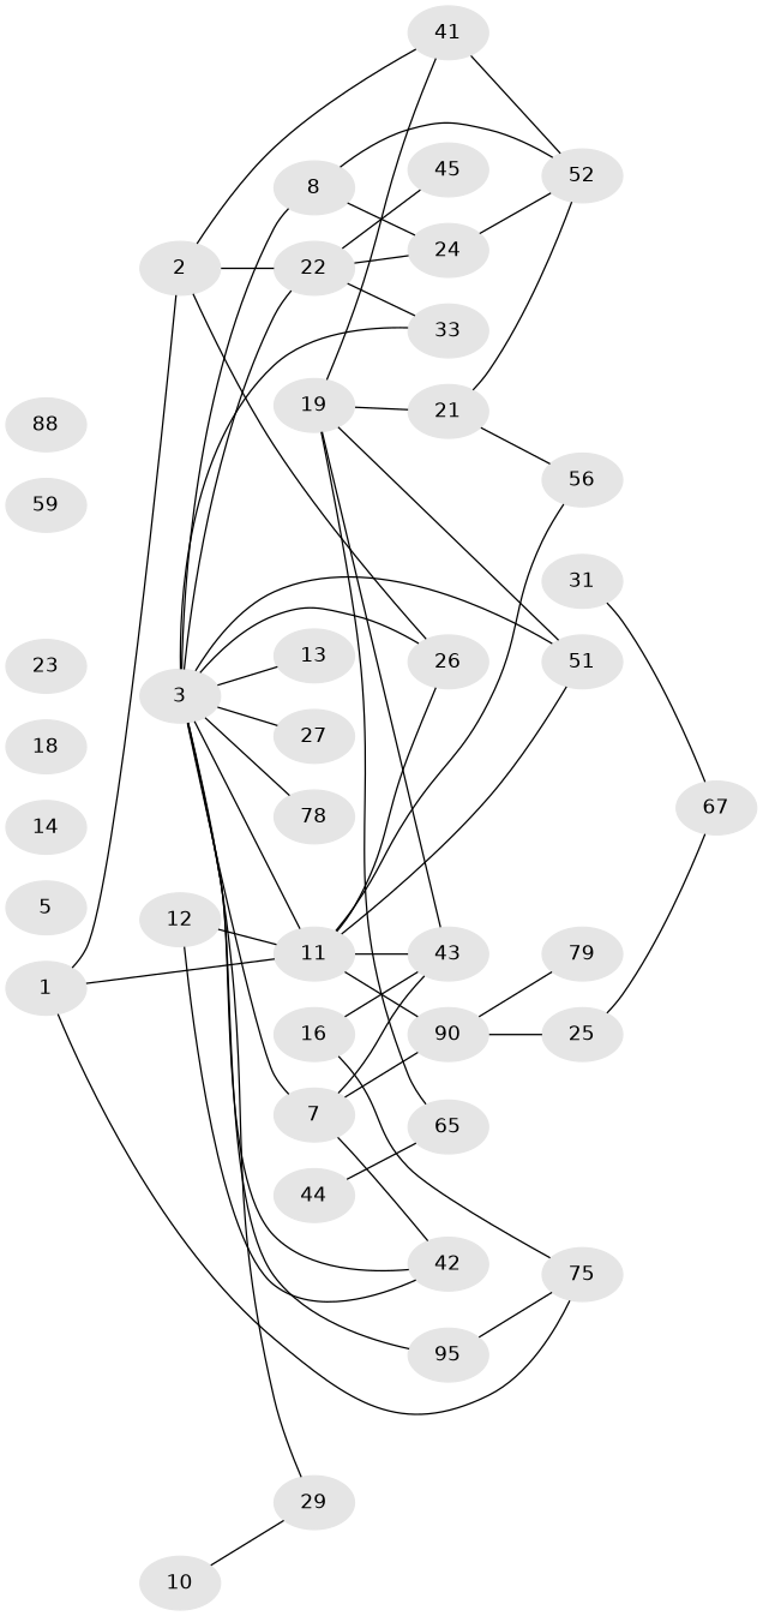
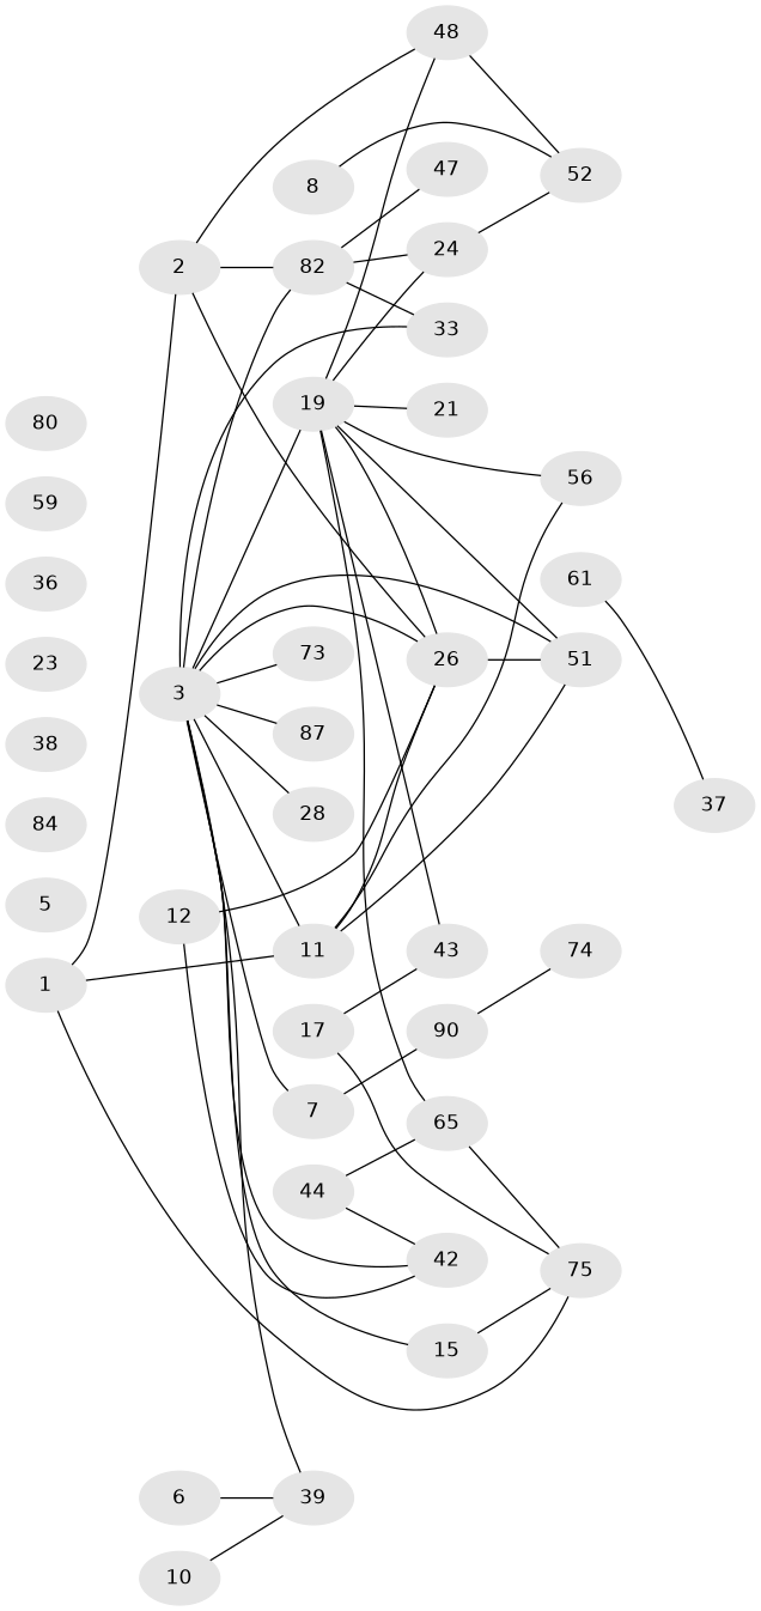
  graph {
    fontname="DejaVu Sans"
    rankdir=LR
    node [color=gray90 fontname="DejaVu Sans" style=filled]
    edge [fontname="DejaVu Sans"]
    1 [super="+62"]
    2 [super="+37"]
    11 [super="+30"]
    75
-   22 [super="+34+61"]
+   22 [super="+34+61" label=82]
    26 [super="+64+40+84"]
-   48 [super="+76" label=41]
+   48 [super="+76"]
    51 [super="+54"]
    n9 [label=90 super="+57"]
    43 [super="+46"]
    56
    33
    24
-   47 [label=45]
+   47
    52
    3 [super="+73+9+4"]
    7 [super="+68+69"]
    8
-   13
-   15 [super="+89" label=95]
-   27 [super="+66"]
-   28 [label=78]
-   29 [super="+35"]
+   13 [label=73]
+   15 [super="+89"]
+   27 [super="+66" label=87]
+   28
+   29 [super="+35" label=39]
    42 [super="+78"]
    5
-   25 [super="+32"]
-   79
+   6
+   79 [label=74]
    10
    12 [super="+58"]
-   14
-   17 [super="+38" label=16]
-   18
+   14 [label=84]
+   17 [super="+38"]
+   18 [label=38]
    19 [super="+39"]
    21
    65 [super="+81"]
-   67
+   67 [label=37]
    23
-   31 [super="+88"]
+   31 [super="+88" label=61]
+   36
    44 [super="+50"]
    59
-   80 [label=88]
+   80
    1 -- 2
    1 -- 11
    1 -- 75
    2 -- 22 [weight=2]
    2 -- 26
    2 -- 48
    11 -- 26
    11 -- 51
-   11 -- n9
-   11 -- 43
    11 -- 56
    22 -- 33
    22 -- 24
    22 -- 47
+   26 -- 51
    48 -- 52
-   n9 -- 25
    n9 -- 79
    24 -- 52
    3 -- 11
    3 -- 22
    3 -- 26
    3 -- 51
    3 -- 33
    3 -- 7
-   3 -- 8
+   3 -- 19
    3 -- 13
    3 -- 15
    3 -- 27
    3 -- 28
    3 -- 29
    3 -- 42
    7 -- n9
-   7 -- 43
-   7 -- 42
+   44 -- 42
    8 -- 52
    15 -- 75
-   25 -- 67
+   6 -- 29
    10 -- 29
-   12 -- 11
+   12 -- 26
    12 -- 42
    17 -- 75
    17 -- 43
+   19 -- 26
    19 -- 48
    19 -- 51
    19 -- 43
-   21 -- 56
-   8 -- 24
+   19 -- 56
+   19 -- 24
    19 -- 21
    19 -- 65
-   21 -- 52
+   65 -- 75
    31 -- 67
    44 -- 65
  }
